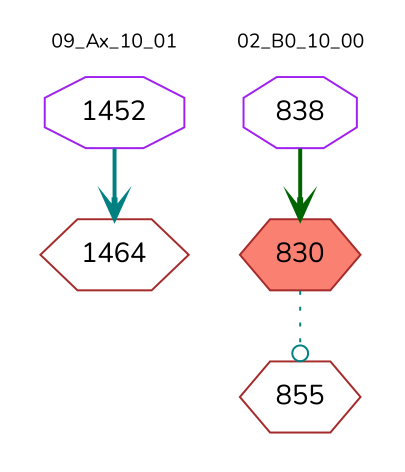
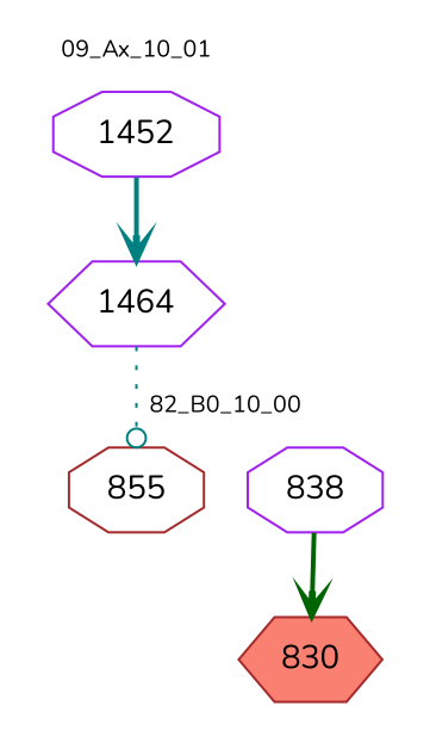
  digraph {
    fontname=Nunito
    node [color=brown fillcolor=white fontname=Nunito shape=octagon style=filled]
    edge [arrowhead=vee color=teal fontname=Nunito style=bold]
    n1 [color=purple label=1452]
-   n2 [label=1464 shape=hexagon]
+   n2 [color=purple label=1464 shape=hexagon]
    n3 [color=purple label=838]
    n4 [fillcolor=salmon label=830 shape=hexagon]
-   n5 [label=855 shape=hexagon]
+   n5 [label=855]
    subgraph cluster_1 {
      color=white
      fontsize=10
      label="09_Ax_10_01"
      n1
      n2
    }
    subgraph cluster_2 {
      color=white
      fontsize=10
-     label="02_B0_10_00"
+     label="82_B0_10_00"
      n3
      n4
      n5
    }
    n1 -> n2
    n3 -> n4 [color=darkgreen]
-   n4 -> n5 [arrowhead=odot style=dotted]
+   n2 -> n5 [arrowhead=odot style=dotted]
  }
